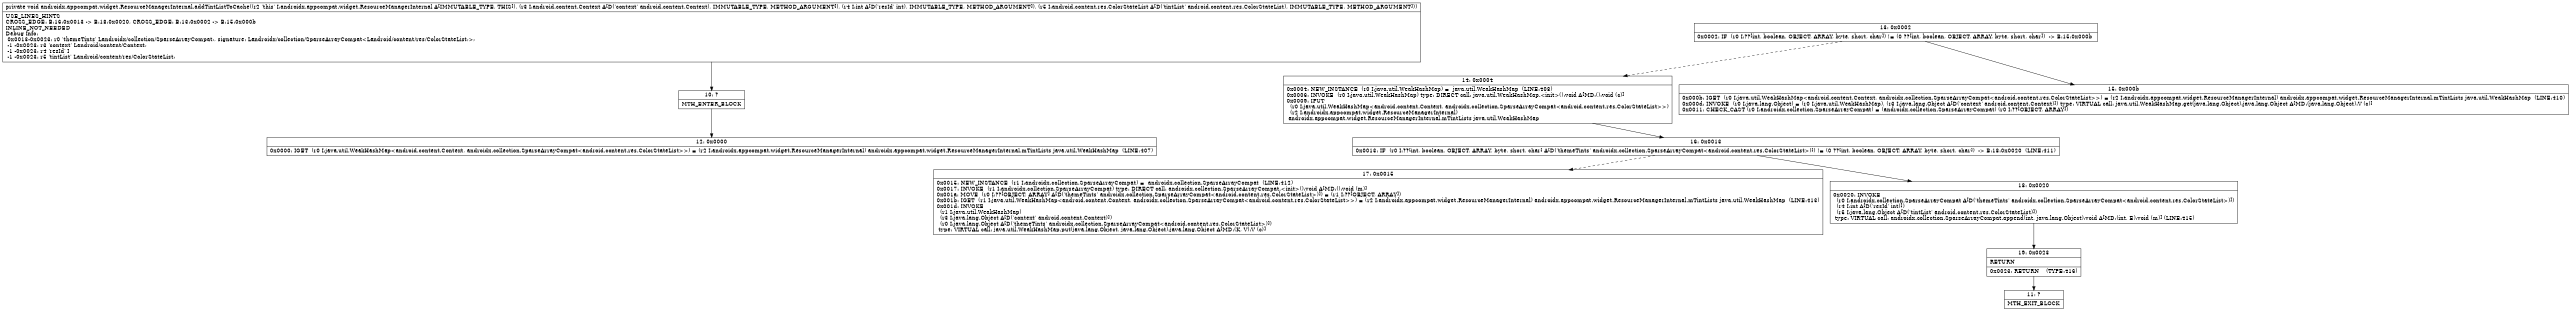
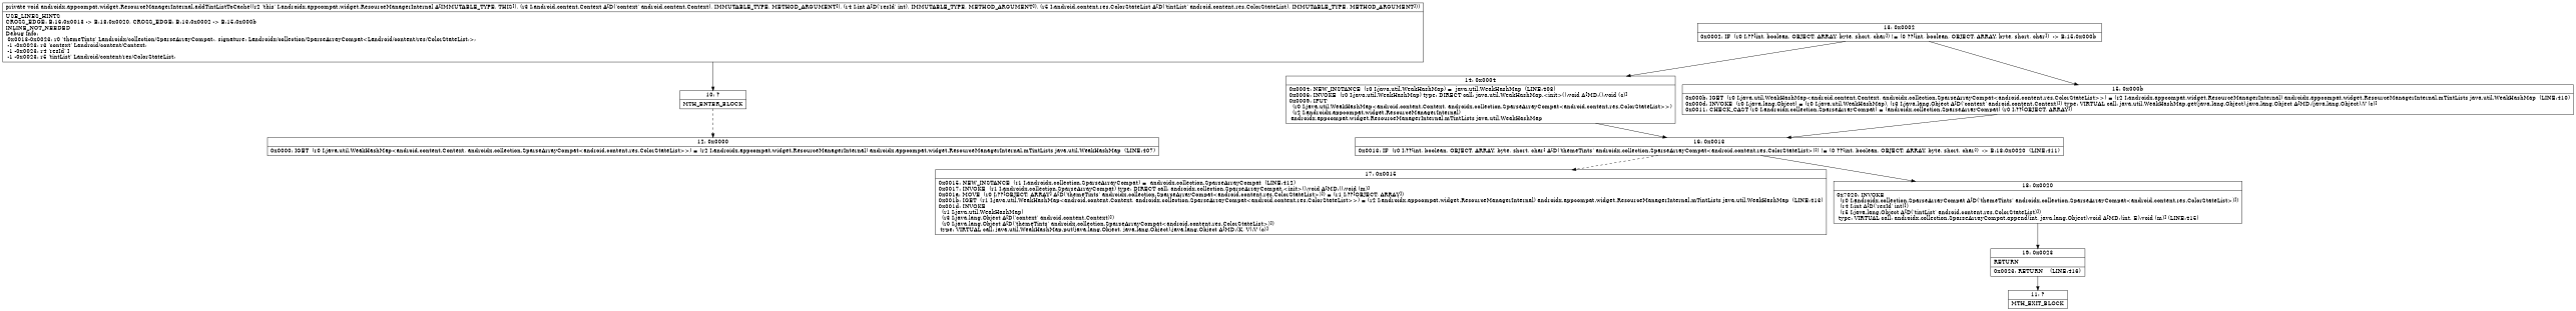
  digraph {
    node [shape=record]
    n1 [label="{10\:\ ?|MTH_ENTER_BLOCK\l}"]
    n2 [label="{12\:\ 0x0000|0x0000: IGET  (r0 I:java.util.WeakHashMap\<android.content.Context, androidx.collection.SparseArrayCompat\<android.content.res.ColorStateList\>\>) = (r2 I:androidx.appcompat.widget.ResourceManagerInternal) androidx.appcompat.widget.ResourceManagerInternal.mTintLists java.util.WeakHashMap  (LINE:407)\l}"]
    n3 [label="{13\:\ 0x0002|0x0002: IF  (r0 I:??[int, boolean, OBJECT, ARRAY, byte, short, char]) != (0 ??[int, boolean, OBJECT, ARRAY, byte, short, char])  \-\> B:15:0x000b \l}"]
    n4 [label="{14\:\ 0x0004|0x0004: NEW_INSTANCE  (r0 I:java.util.WeakHashMap) =  java.util.WeakHashMap  (LINE:408)\l0x0006: INVOKE  (r0 I:java.util.WeakHashMap) type: DIRECT call: java.util.WeakHashMap.\<init\>():void A[MD:():void (c)]\l0x0009: IPUT  \l  (r0 I:java.util.WeakHashMap\<android.content.Context, androidx.collection.SparseArrayCompat\<android.content.res.ColorStateList\>\>)\l  (r2 I:androidx.appcompat.widget.ResourceManagerInternal)\l androidx.appcompat.widget.ResourceManagerInternal.mTintLists java.util.WeakHashMap \l}"]
    n5 [label="{15\:\ 0x000b|0x000b: IGET  (r0 I:java.util.WeakHashMap\<android.content.Context, androidx.collection.SparseArrayCompat\<android.content.res.ColorStateList\>\>) = (r2 I:androidx.appcompat.widget.ResourceManagerInternal) androidx.appcompat.widget.ResourceManagerInternal.mTintLists java.util.WeakHashMap  (LINE:410)\l0x000d: INVOKE  (r0 I:java.lang.Object) = (r0 I:java.util.WeakHashMap), (r3 I:java.lang.Object A[D('context' android.content.Context)]) type: VIRTUAL call: java.util.WeakHashMap.get(java.lang.Object):java.lang.Object A[MD:(java.lang.Object):V (c)]\l0x0011: CHECK_CAST (r0 I:androidx.collection.SparseArrayCompat) = (androidx.collection.SparseArrayCompat) (r0 I:??[OBJECT, ARRAY]) \l}"]
    n6 [label="{16\:\ 0x0013|0x0013: IF  (r0 I:??[int, boolean, OBJECT, ARRAY, byte, short, char] A[D('themeTints' androidx.collection.SparseArrayCompat\<android.content.res.ColorStateList\>)]) != (0 ??[int, boolean, OBJECT, ARRAY, byte, short, char])  \-\> B:18:0x0020  (LINE:411)\l}"]
    n7 [label="{17\:\ 0x0015|0x0015: NEW_INSTANCE  (r1 I:androidx.collection.SparseArrayCompat) =  androidx.collection.SparseArrayCompat  (LINE:412)\l0x0017: INVOKE  (r1 I:androidx.collection.SparseArrayCompat) type: DIRECT call: androidx.collection.SparseArrayCompat.\<init\>():void A[MD:():void (m)]\l0x001a: MOVE  (r0 I:??[OBJECT, ARRAY] A[D('themeTints' androidx.collection.SparseArrayCompat\<android.content.res.ColorStateList\>)]) = (r1 I:??[OBJECT, ARRAY]) \l0x001b: IGET  (r1 I:java.util.WeakHashMap\<android.content.Context, androidx.collection.SparseArrayCompat\<android.content.res.ColorStateList\>\>) = (r2 I:androidx.appcompat.widget.ResourceManagerInternal) androidx.appcompat.widget.ResourceManagerInternal.mTintLists java.util.WeakHashMap  (LINE:413)\l0x001d: INVOKE  \l  (r1 I:java.util.WeakHashMap)\l  (r3 I:java.lang.Object A[D('context' android.content.Context)])\l  (r0 I:java.lang.Object A[D('themeTints' androidx.collection.SparseArrayCompat\<android.content.res.ColorStateList\>)])\l type: VIRTUAL call: java.util.WeakHashMap.put(java.lang.Object, java.lang.Object):java.lang.Object A[MD:(K, V):V (c)]\l}"]
-   n8 [label="{18\:\ 0x0020|0x0020: INVOKE  \l  (r0 I:androidx.collection.SparseArrayCompat A[D('themeTints' androidx.collection.SparseArrayCompat\<android.content.res.ColorStateList\>)])\l  (r4 I:int A[D('resId' int)])\l  (r5 I:java.lang.Object A[D('tintList' android.content.res.ColorStateList)])\l type: VIRTUAL call: androidx.collection.SparseArrayCompat.append(int, java.lang.Object):void A[MD:(int, E):void (m)] (LINE:415)\l}"]
-   n9 [label="{19\:\ 0x0023|RETURN\l|0x0023: RETURN    (TYPE:416)\l}"]
+   n8 [label="{18\:\ 0x0020|0x7020: INVOKE  \l  (r0 I:androidx.collection.SparseArrayCompat A[D('themeTints' androidx.collection.SparseArrayCompat\<android.content.res.ColorStateList\>)])\l  (r4 I:int A[D('resId' int)])\l  (r5 I:java.lang.Object A[D('tintList' android.content.res.ColorStateList)])\l type: VIRTUAL call: androidx.collection.SparseArrayCompat.append(int, java.lang.Object):void A[MD:(int, E):void (m)] (LINE:415)\l}"]
+   n9 [label="{19\:\ 0x0023|RETURN\l|0x0023: RETURN    (LINE:416)\l}"]
    n10 [label="{11\:\ ?|MTH_EXIT_BLOCK\l}"]
    n11 [label="{private void androidx.appcompat.widget.ResourceManagerInternal.addTintListToCache((r2 'this' I:androidx.appcompat.widget.ResourceManagerInternal A[IMMUTABLE_TYPE, THIS]), (r3 I:android.content.Context A[D('context' android.content.Context), IMMUTABLE_TYPE, METHOD_ARGUMENT]), (r4 I:int A[D('resId' int), IMMUTABLE_TYPE, METHOD_ARGUMENT]), (r5 I:android.content.res.ColorStateList A[D('tintList' android.content.res.ColorStateList), IMMUTABLE_TYPE, METHOD_ARGUMENT]))  | USE_LINES_HINTS\lCROSS_EDGE: B:16:0x0013 \-\> B:18:0x0020, CROSS_EDGE: B:13:0x0002 \-\> B:15:0x000b\lINLINE_NOT_NEEDED\lDebug Info:\l  0x0013\-0x0023: r0 'themeTints' Landroidx\/collection\/SparseArrayCompat;, signature: Landroidx\/collection\/SparseArrayCompat\<Landroid\/content\/res\/ColorStateList;\>;\l  \-1 \-0x0023: r3 'context' Landroid\/content\/Context;\l  \-1 \-0x0023: r4 'resId' I\l  \-1 \-0x0023: r5 'tintList' Landroid\/content\/res\/ColorStateList;\l}"]
-   n1 -> n2
-   n3 -> n4 [style=dashed]
+   n1 -> n2 [style=dashed]
+   n3 -> n4 [style=solid]
    n3 -> n5
    n4 -> n6
+   n5 -> n6
    n6 -> n7 [style=dashed]
    n6 -> n8
    n8 -> n9
    n9 -> n10
    n11 -> n1
  }
